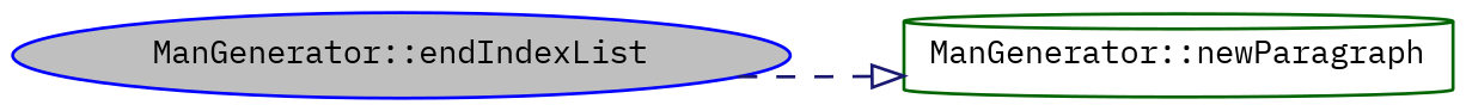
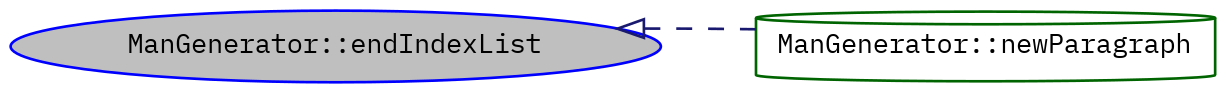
  digraph {
    rankdir=LR
    fontname="IBM Plex Mono"
    node [fontname="IBM Plex Mono" fontsize=10 style=filled]
    n1 [color=blue fillcolor=grey75 fontcolor=black height=0.2 label="ManGenerator::endIndexList" shape=ellipse width=0.4]
    n2 [color=darkgreen fillcolor=white height=0.2 label="ManGenerator::newParagraph" shape=cylinder width=0.4]
-   n1 -> n2 [color=midnightblue fontname="IBM Plex Mono" fontsize=10 labelfontname=Helvetica labelfontsize=10 style=dashed arrowhead=onormal]
+   n2 -> n1 [color=midnightblue fontname="IBM Plex Mono" fontsize=10 labelfontname=Helvetica labelfontsize=10 style=dashed arrowhead=onormal]
  }
